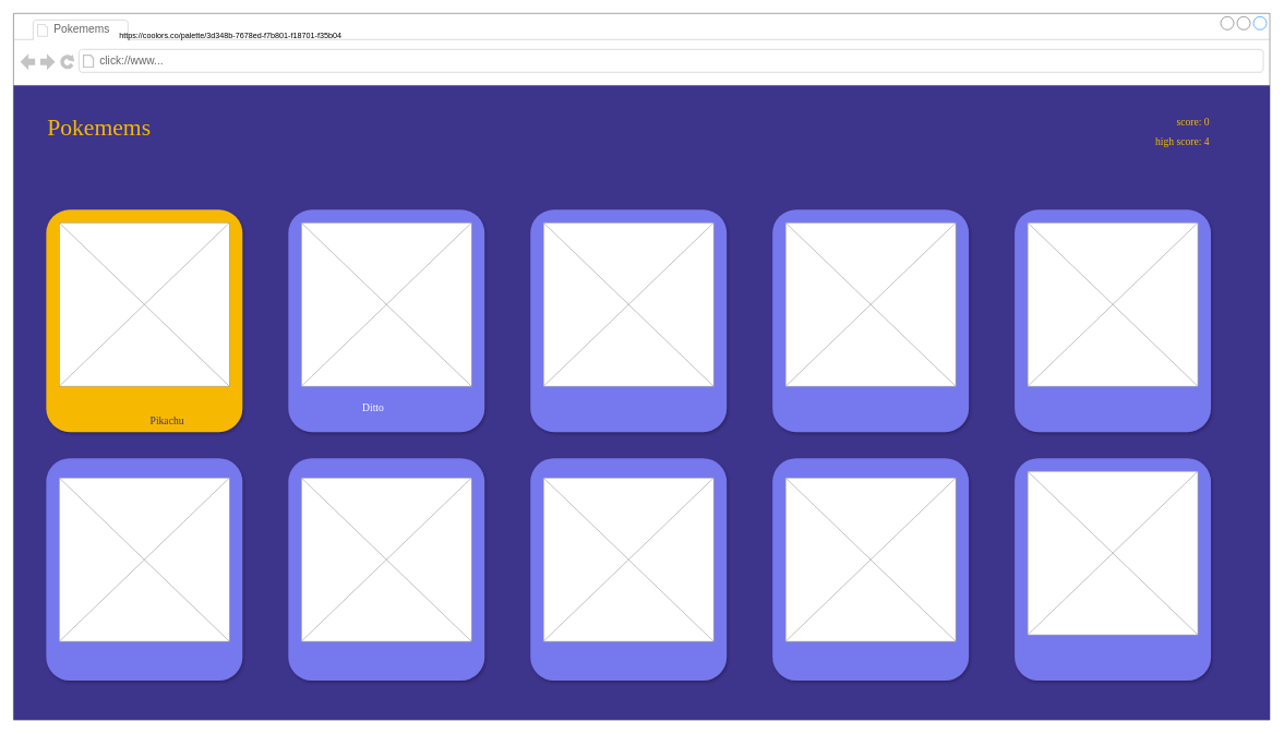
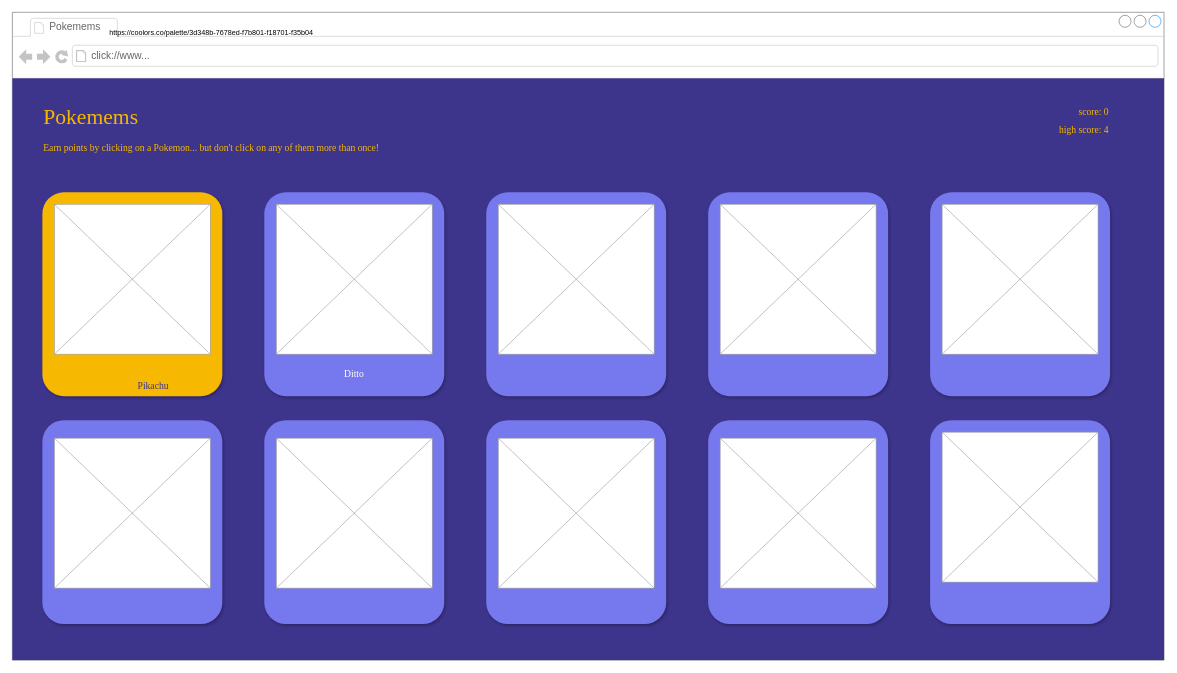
  <mxCell id="0" />
  <mxCell id="1" parent="0" />
  <mxCell id="2" value="" style="strokeWidth=1;shadow=0;dashed=0;align=center;html=1;shape=mxgraph.mockup.containers.browserWindow;rSize=0;strokeColor=#666666;mainText=,;recursiveResize=0;rounded=0;labelBackgroundColor=none;fontFamily=Verdana;fontSize=12;aspect=fixed;" parent="1" vertex="1"><mxGeometry x="20" y="20" width="1920" height="1080" as="geometry" /></mxCell>
  <mxCell id="3" value="Pokemems" style="strokeWidth=1;shadow=0;dashed=0;align=center;html=1;shape=mxgraph.mockup.containers.anchor;fontSize=17;fontColor=#666666;align=left;" parent="2" vertex="1"><mxGeometry x="60" y="12" width="110" height="26" as="geometry" /></mxCell>
  <mxCell id="4" value="click://www..." style="strokeWidth=1;shadow=0;dashed=0;align=center;html=1;shape=mxgraph.mockup.containers.anchor;rSize=0;fontSize=17;fontColor=#666666;align=left;" parent="2" vertex="1"><mxGeometry x="130" y="60" width="250" height="26" as="geometry" /></mxCell>
  <mxCell id="5" value="" style="rounded=0;whiteSpace=wrap;html=1;strokeColor=none;fillColor=#3d348b;" vertex="1" parent="2"><mxGeometry y="110" width="1920" height="970" as="geometry" /></mxCell>
  <mxCell id="6" value="&lt;font color=&quot;#f7b801&quot;&gt;Pokemems&lt;/font&gt;" style="text;html=1;align=left;verticalAlign=middle;whiteSpace=wrap;rounded=0;fontFamily=Press Start 2P;fontSource=https%3A%2F%2Ffonts.googleapis.com%2Fcss%3Ffamily%3DPress%2BStart%2B2P;fontSize=36;" vertex="1" parent="2"><mxGeometry x="50" y="140" width="350" height="70" as="geometry" /></mxCell>
+ <mxCell id="7" value="&lt;font color=&quot;#f7b801&quot; style=&quot;font-size: 16px;&quot; data-font-src=&quot;https://fonts.googleapis.com/css?family=DM+Sans&quot; face=&quot;DM Sans&quot;&gt;Earn points by clicking on a Pokemon... but don't click on any of them more than once!&lt;/font&gt;" style="text;html=1;align=left;verticalAlign=middle;whiteSpace=wrap;rounded=0;" vertex="1" parent="2"><mxGeometry x="50" y="210" width="660" height="30" as="geometry" /></mxCell>
  <mxCell id="8" value="" style="group" vertex="1" connectable="0" parent="2"><mxGeometry x="1560" y="150" width="270" height="60" as="geometry" /></mxCell>
  <mxCell id="9" value="&lt;font style=&quot;font-size: 16px;&quot; color=&quot;#f7b801&quot;&gt;score: 0&lt;/font&gt;" style="text;html=1;align=right;verticalAlign=middle;whiteSpace=wrap;rounded=0;fontFamily=Press Start 2P;fontSource=https%3A%2F%2Ffonts.googleapis.com%2Fcss%3Ffamily%3DPress%2BStart%2B2P;fontSize=16;" vertex="1" parent="8"><mxGeometry width="270" height="30" as="geometry" /></mxCell>
  <mxCell id="10" value="&lt;font color=&quot;#f7b801&quot; style=&quot;font-size: 16px;&quot;&gt;high score: 4&lt;/font&gt;" style="text;html=1;align=right;verticalAlign=middle;whiteSpace=wrap;rounded=0;fontFamily=Press Start 2P;fontSource=https%3A%2F%2Ffonts.googleapis.com%2Fcss%3Ffamily%3DPress%2BStart%2B2P;fontSize=16;" vertex="1" parent="8"><mxGeometry y="30" width="270" height="30" as="geometry" /></mxCell>
  <mxCell id="11" value="" style="rounded=1;whiteSpace=wrap;html=1;arcSize=12;strokeColor=none;shadow=1;fillColor=#F7B801;" vertex="1" parent="2"><mxGeometry x="50" y="300" width="300" height="340" as="geometry" /></mxCell>
  <mxCell id="12" value="" style="rounded=1;whiteSpace=wrap;html=1;arcSize=12;strokeColor=none;shadow=1;fillColor=#7678ED;" vertex="1" parent="2"><mxGeometry x="420" y="300" width="300" height="340" as="geometry" /></mxCell>
  <mxCell id="13" value="" style="rounded=1;whiteSpace=wrap;html=1;arcSize=12;strokeColor=none;shadow=1;fillColor=#7678ED;" vertex="1" parent="2"><mxGeometry x="790" y="300" width="300" height="340" as="geometry" /></mxCell>
  <mxCell id="14" value="" style="rounded=1;whiteSpace=wrap;html=1;arcSize=12;strokeColor=none;shadow=1;fillColor=#7678ED;" vertex="1" parent="2"><mxGeometry x="1160" y="300" width="300" height="340" as="geometry" /></mxCell>
  <mxCell id="15" value="" style="rounded=1;whiteSpace=wrap;html=1;arcSize=12;strokeColor=none;shadow=1;fillColor=#7678ED;" vertex="1" parent="2"><mxGeometry x="1530" y="300" width="300" height="340" as="geometry" /></mxCell>
  <mxCell id="16" value="" style="rounded=1;whiteSpace=wrap;html=1;arcSize=12;strokeColor=none;shadow=1;fillColor=#7678ED;" vertex="1" parent="2"><mxGeometry x="50" y="680" width="300" height="340" as="geometry" /></mxCell>
  <mxCell id="17" value="" style="rounded=1;whiteSpace=wrap;html=1;arcSize=12;strokeColor=none;shadow=1;fillColor=#7678ED;" vertex="1" parent="2"><mxGeometry x="420" y="680" width="300" height="340" as="geometry" /></mxCell>
  <mxCell id="18" value="" style="rounded=1;whiteSpace=wrap;html=1;arcSize=12;strokeColor=none;shadow=1;fillColor=#7678ED;" vertex="1" parent="2"><mxGeometry x="790" y="680" width="300" height="340" as="geometry" /></mxCell>
  <mxCell id="19" value="" style="rounded=1;whiteSpace=wrap;html=1;arcSize=12;strokeColor=none;shadow=1;fillColor=#7678ED;" vertex="1" parent="2"><mxGeometry x="1160" y="680" width="300" height="340" as="geometry" /></mxCell>
  <mxCell id="20" value="" style="rounded=1;whiteSpace=wrap;html=1;arcSize=12;strokeColor=none;shadow=1;fillColor=#7678ED;" vertex="1" parent="2"><mxGeometry x="1530" y="680" width="300" height="340" as="geometry" /></mxCell>
  <mxCell id="21" value="" style="verticalLabelPosition=bottom;shadow=0;dashed=0;align=center;html=1;verticalAlign=top;strokeWidth=1;shape=mxgraph.mockup.graphics.simpleIcon;strokeColor=#999999;" vertex="1" parent="2"><mxGeometry x="70" y="320" width="260" height="250" as="geometry" /></mxCell>
  <mxCell id="22" value="" style="verticalLabelPosition=bottom;shadow=0;dashed=0;align=center;html=1;verticalAlign=top;strokeWidth=1;shape=mxgraph.mockup.graphics.simpleIcon;strokeColor=#999999;" vertex="1" parent="2"><mxGeometry x="440" y="320" width="260" height="250" as="geometry" /></mxCell>
  <mxCell id="23" value="" style="verticalLabelPosition=bottom;shadow=0;dashed=0;align=center;html=1;verticalAlign=top;strokeWidth=1;shape=mxgraph.mockup.graphics.simpleIcon;strokeColor=#999999;" vertex="1" parent="2"><mxGeometry x="810" y="320" width="260" height="250" as="geometry" /></mxCell>
  <mxCell id="24" value="" style="verticalLabelPosition=bottom;shadow=0;dashed=0;align=center;html=1;verticalAlign=top;strokeWidth=1;shape=mxgraph.mockup.graphics.simpleIcon;strokeColor=#999999;" vertex="1" parent="2"><mxGeometry x="70" y="710" width="260" height="250" as="geometry" /></mxCell>
  <mxCell id="25" value="" style="verticalLabelPosition=bottom;shadow=0;dashed=0;align=center;html=1;verticalAlign=top;strokeWidth=1;shape=mxgraph.mockup.graphics.simpleIcon;strokeColor=#999999;" vertex="1" parent="2"><mxGeometry x="440" y="710" width="260" height="250" as="geometry" /></mxCell>
  <mxCell id="26" value="" style="verticalLabelPosition=bottom;shadow=0;dashed=0;align=center;html=1;verticalAlign=top;strokeWidth=1;shape=mxgraph.mockup.graphics.simpleIcon;strokeColor=#999999;" vertex="1" parent="2"><mxGeometry x="810" y="710" width="260" height="250" as="geometry" /></mxCell>
  <mxCell id="27" value="" style="verticalLabelPosition=bottom;shadow=0;dashed=0;align=center;html=1;verticalAlign=top;strokeWidth=1;shape=mxgraph.mockup.graphics.simpleIcon;strokeColor=#999999;" vertex="1" parent="2"><mxGeometry x="1180" y="320" width="260" height="250" as="geometry" /></mxCell>
  <mxCell id="28" value="" style="verticalLabelPosition=bottom;shadow=0;dashed=0;align=center;html=1;verticalAlign=top;strokeWidth=1;shape=mxgraph.mockup.graphics.simpleIcon;strokeColor=#999999;" vertex="1" parent="2"><mxGeometry x="1180" y="710" width="260" height="250" as="geometry" /></mxCell>
  <mxCell id="29" value="" style="verticalLabelPosition=bottom;shadow=0;dashed=0;align=center;html=1;verticalAlign=top;strokeWidth=1;shape=mxgraph.mockup.graphics.simpleIcon;strokeColor=#999999;" vertex="1" parent="2"><mxGeometry x="1550" y="320" width="260" height="250" as="geometry" /></mxCell>
  <mxCell id="30" value="" style="verticalLabelPosition=bottom;shadow=0;dashed=0;align=center;html=1;verticalAlign=top;strokeWidth=1;shape=mxgraph.mockup.graphics.simpleIcon;strokeColor=#999999;" vertex="1" parent="2"><mxGeometry x="1550" y="700" width="260" height="250" as="geometry" /></mxCell>
  <mxCell id="31" value="&lt;font style=&quot;font-size: 16px;&quot;&gt;Pikachu&lt;/font&gt;" style="text;html=1;align=center;verticalAlign=middle;whiteSpace=wrap;rounded=0;fontFamily=Press Start 2P;fontSource=https%3A%2F%2Ffonts.googleapis.com%2Fcss%3Ffamily%3DPress%2BStart%2B2P;fontSize=16;fontColor=#3D348B;" vertex="1" parent="2"><mxGeometry x="135" y="610" width="200" height="25" as="geometry" /></mxCell>
- <mxCell id="32" value="&lt;font style=&quot;font-size: 16px;&quot;&gt;Ditto&lt;/font&gt;" style="text;html=1;align=center;verticalAlign=middle;whiteSpace=wrap;rounded=0;fontFamily=Press Start 2P;fontSource=https%3A%2F%2Ffonts.googleapis.com%2Fcss%3Ffamily%3DPress%2BStart%2B2P;fontSize=16;fontColor=#FFFFFF;" vertex="1" parent="2"><mxGeometry x="450" y="590" width="200" height="25" as="geometry" /></mxCell>
+ <mxCell id="32" value="&lt;font style=&quot;font-size: 16px;&quot;&gt;Ditto&lt;/font&gt;" style="text;html=1;align=center;verticalAlign=middle;whiteSpace=wrap;rounded=0;fontFamily=Press Start 2P;fontSource=https%3A%2F%2Ffonts.googleapis.com%2Fcss%3Ffamily%3DPress%2BStart%2B2P;fontSize=16;fontColor=#FFFFFF;" vertex="1" parent="2"><mxGeometry x="470" y="590" width="200" height="25" as="geometry" /></mxCell>
  <mxCell id="33" value="" style="shape=image;verticalLabelPosition=bottom;labelBackgroundColor=default;verticalAlign=top;aspect=fixed;imageAspect=0;image=https://wallpapers.com/images/hd/ultra-ball-pokemon-vector-art-v7y14n6rkgvy36jm.png;" vertex="1" parent="2"><mxGeometry x="350" y="148.6" width="53" height="52.79" as="geometry" /></mxCell>
  <mxCell id="34" value="https://coolors.co/palette/3d348b-7678ed-f7b801-f18701-f35b04" style="text;whiteSpace=wrap;" vertex="1" parent="1"><mxGeometry width="370" height="40" as="geometry" x="180" y="40" /></mxCell>
